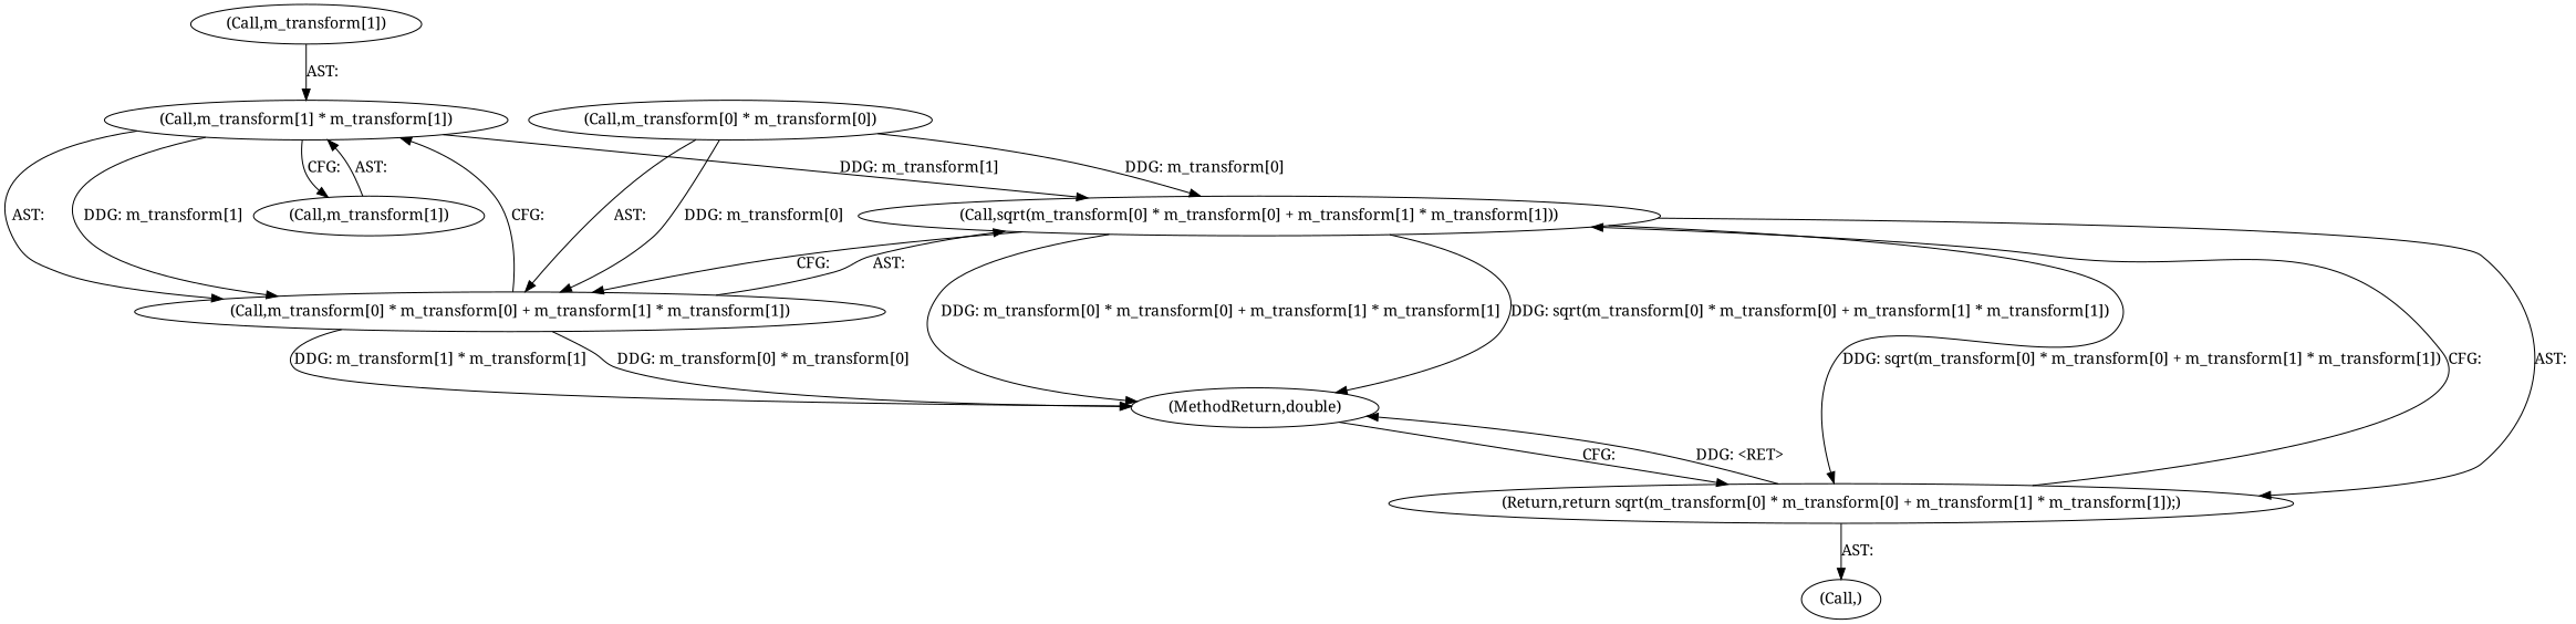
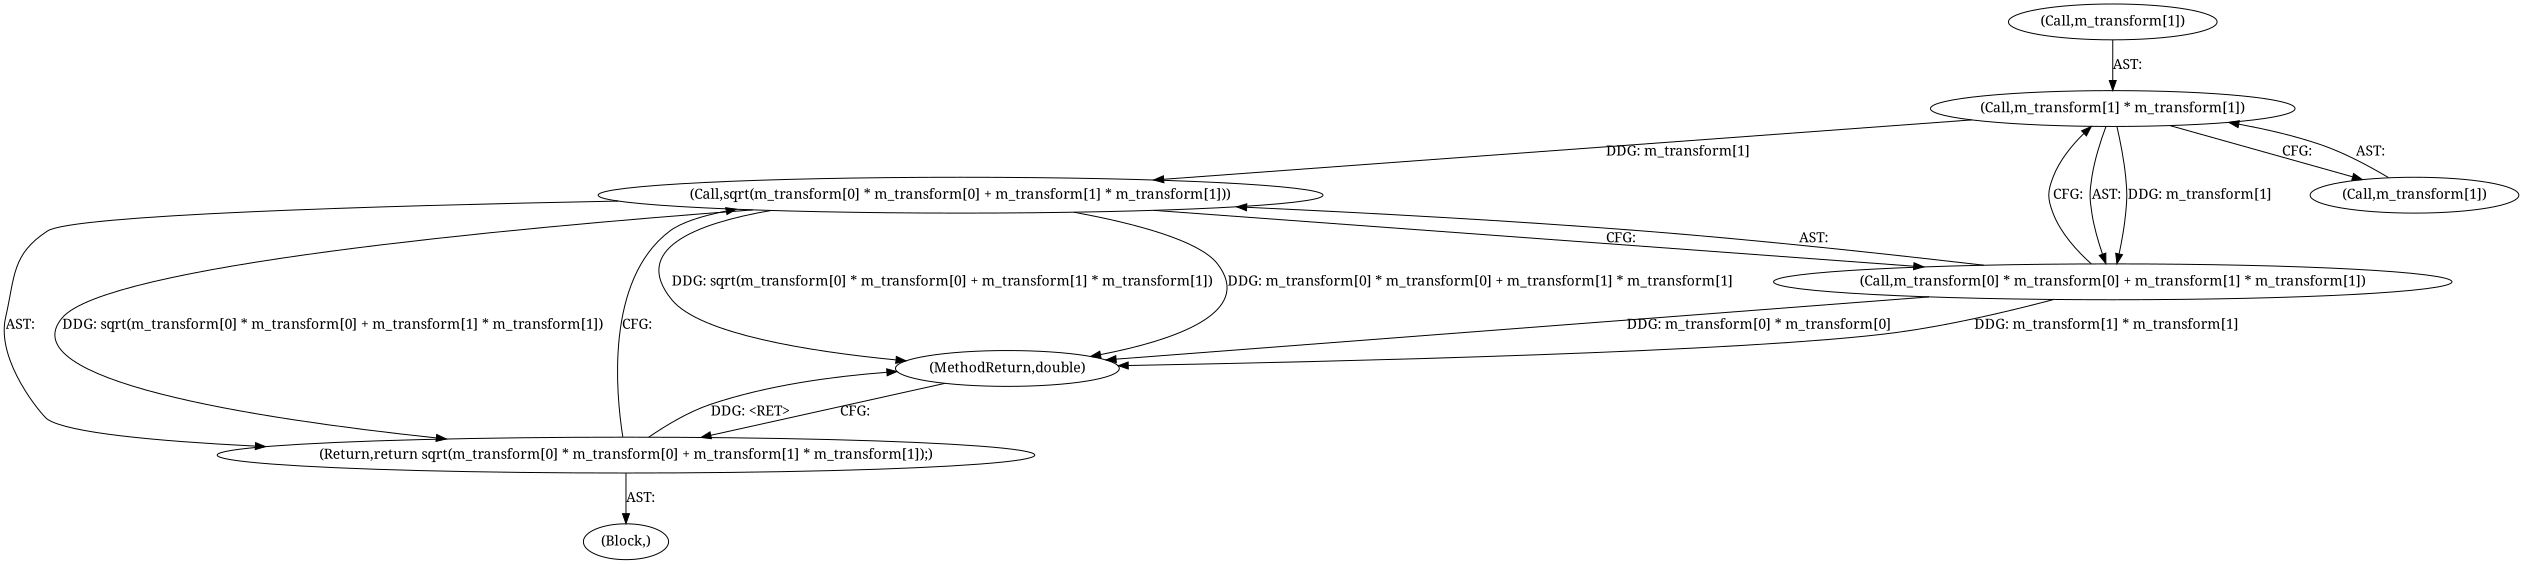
  digraph {
    fontname="Noto Serif"
    node [fontname="Noto Serif"]
    edge [fontname="Noto Serif"]
    n1 [label="(Call,m_transform[1] * m_transform[1])"]
    n2 [label="(Call,sqrt(m_transform[0] * m_transform[0] + m_transform[1] * m_transform[1]))"]
    n3 [label="(Call,m_transform[0] * m_transform[0] + m_transform[1] * m_transform[1])"]
    n4 [label="(Call,m_transform[1])"]
    n5 [label="(MethodReturn,double)"]
    n6 [label="(Return,return sqrt(m_transform[0] * m_transform[0] + m_transform[1] * m_transform[1]);)"]
-   n7 [label="(Call,)"]
-   n8 [label="(Call,m_transform[0] * m_transform[0])"]
+   n7 [label="(Block,)"]
    n9 [label="(Call,m_transform[1])"]
    n1 -> n2 [label="DDG: m_transform[1]"]
    n1 -> n3 [label="AST: "]
    n1 -> n3 [label="DDG: m_transform[1]"]
    n1 -> n4 [label="CFG: "]
    n2 -> n3 [label="CFG: "]
    n2 -> n5 [label="DDG: m_transform[0] * m_transform[0] + m_transform[1] * m_transform[1]"]
    n2 -> n5 [label="DDG: sqrt(m_transform[0] * m_transform[0] + m_transform[1] * m_transform[1])"]
    n2 -> n6 [label="AST: "]
    n2 -> n6 [label="DDG: sqrt(m_transform[0] * m_transform[0] + m_transform[1] * m_transform[1])"]
    n3 -> n1 [label="CFG: "]
    n3 -> n2 [label="AST: "]
    n3 -> n5 [label="DDG: m_transform[0] * m_transform[0]"]
    n3 -> n5 [label="DDG: m_transform[1] * m_transform[1]"]
    n4 -> n1 [label="AST: "]
    n5 -> n6 [label="CFG: "]
    n6 -> n2 [label="CFG: "]
    n6 -> n5 [label="DDG: <RET>"]
    n6 -> n7 [label="AST: "]
-   n8 -> n2 [label="DDG: m_transform[0]"]
-   n8 -> n3 [label="AST: "]
-   n8 -> n3 [label="DDG: m_transform[0]"]
    n9 -> n1 [label="AST: "]
  }
